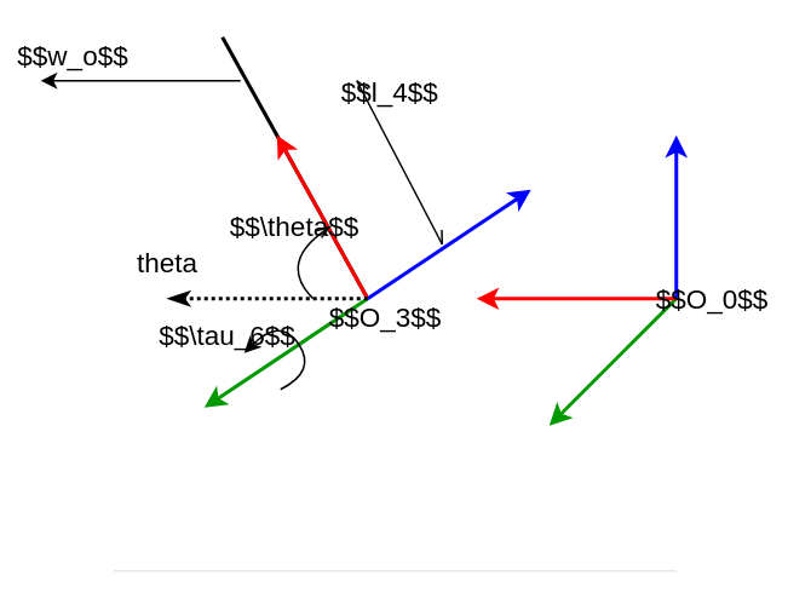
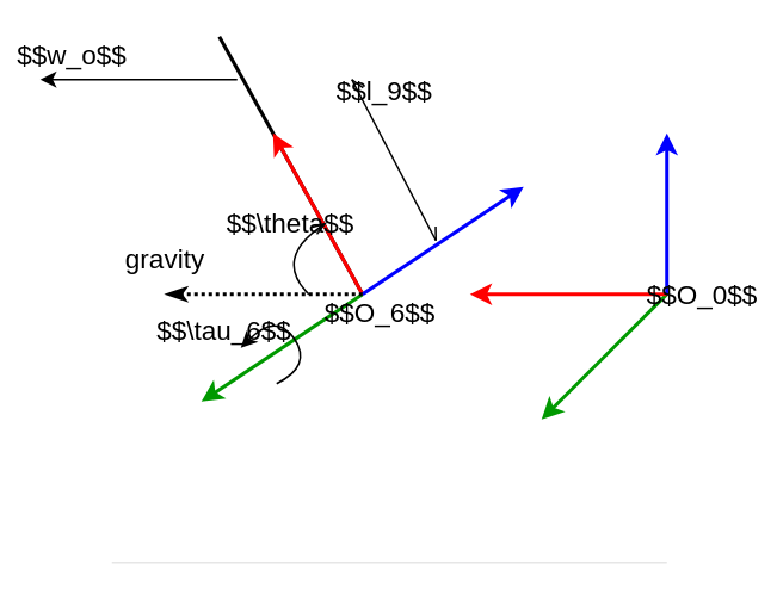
  <mxCell id="0" />
  <mxCell id="1" parent="0" />
  <mxCell id="2" value="" style="endArrow=none;html=1;strokeWidth=2;fontSize=15;exitX=0.25;exitY=0;exitDx=0;exitDy=0;" parent="1" source="12" edge="1"><mxGeometry width="50" height="50" relative="1" as="geometry"><mxPoint x="212" y="174" as="sourcePoint" /><mxPoint x="122" y="20" as="targetPoint" /></mxGeometry></mxCell>
  <mxCell id="3" value="" style="endArrow=classic;html=1;strokeWidth=2;strokeColor=#009900;" parent="1" edge="1"><mxGeometry width="50" height="50" relative="1" as="geometry"><mxPoint x="372" y="164" as="sourcePoint" /><mxPoint x="302" y="234" as="targetPoint" /></mxGeometry></mxCell>
  <mxCell id="4" value="" style="endArrow=classic;html=1;strokeWidth=2;strokeColor=#FF0000;" parent="1" edge="1"><mxGeometry width="50" height="50" relative="1" as="geometry"><mxPoint x="372" y="164" as="sourcePoint" /><mxPoint x="262" y="164" as="targetPoint" /></mxGeometry></mxCell>
  <mxCell id="5" value="" style="endArrow=classic;html=1;rounded=1;strokeWidth=2;strokeColor=#0000FF;" parent="1" edge="1"><mxGeometry width="50" height="50" relative="1" as="geometry"><mxPoint x="372" y="164" as="sourcePoint" /><mxPoint x="372" y="74" as="targetPoint" /></mxGeometry></mxCell>
  <mxCell id="6" value="" style="endArrow=classic;html=1;strokeWidth=2;strokeColor=#009900;" parent="1" edge="1"><mxGeometry width="50" height="50" relative="1" as="geometry"><mxPoint x="202" y="164" as="sourcePoint" /><mxPoint x="112" y="224" as="targetPoint" /></mxGeometry></mxCell>
  <mxCell id="7" value="" style="endArrow=classic;html=1;strokeWidth=2;strokeColor=#FF0000;" parent="1" edge="1"><mxGeometry width="50" height="50" relative="1" as="geometry"><mxPoint x="202" y="164" as="sourcePoint" /><mxPoint x="152" y="74" as="targetPoint" /></mxGeometry></mxCell>
  <mxCell id="8" value="" style="endArrow=classic;html=1;rounded=1;strokeWidth=2;strokeColor=#0000FF;" parent="1" edge="1"><mxGeometry width="50" height="50" relative="1" as="geometry"><mxPoint x="202" y="164" as="sourcePoint" /><mxPoint x="292" y="104" as="targetPoint" /></mxGeometry></mxCell>
  <mxCell id="9" value="" style="endArrow=classicThin;dashed=1;html=1;dashPattern=1 1;strokeWidth=2;startArrow=none;startFill=0;endFill=1;" parent="1" edge="1"><mxGeometry width="50" height="50" relative="1" as="geometry"><mxPoint x="202" y="164" as="sourcePoint" /><mxPoint x="92" y="164" as="targetPoint" /></mxGeometry></mxCell>
- <mxCell id="10" value="theta " style="text;html=1;strokeColor=none;fillColor=none;align=center;verticalAlign=middle;whiteSpace=wrap;rounded=0;fontSize=15;" parent="1" vertex="1"><mxGeometry x="72" y="134" width="40" height="20" as="geometry" /></mxCell>
+ <mxCell id="10" value="gravity " style="text;html=1;strokeColor=none;fillColor=none;align=center;verticalAlign=middle;whiteSpace=wrap;rounded=0;fontSize=15;" parent="1" vertex="1"><mxGeometry x="72" y="134" width="40" height="20" as="geometry" /></mxCell>
  <mxCell id="11" value="" style="curved=1;endArrow=openThin;html=1;strokeWidth=1;fontSize=15;endFill=0;" parent="1" edge="1"><mxGeometry width="50" height="50" relative="1" as="geometry"><mxPoint x="172" y="164" as="sourcePoint" /><mxPoint x="182" y="124" as="targetPoint" /><Array as="points"><mxPoint x="152" y="144" /></Array></mxGeometry></mxCell>
- <mxCell id="12" value="$$O_3$$" style="text;html=1;strokeColor=none;fillColor=none;align=center;verticalAlign=middle;whiteSpace=wrap;rounded=0;fontSize=15;" parent="1" vertex="1"><mxGeometry x="192" y="164" width="40" height="20" as="geometry" /></mxCell>
+ <mxCell id="12" value="$$O_6$$" style="text;html=1;strokeColor=none;fillColor=none;align=center;verticalAlign=middle;whiteSpace=wrap;rounded=0;fontSize=15;" parent="1" vertex="1"><mxGeometry x="192" y="164" width="40" height="20" as="geometry" /></mxCell>
  <mxCell id="13" value="$$O_0$$" style="text;html=1;strokeColor=none;fillColor=none;align=center;verticalAlign=middle;whiteSpace=wrap;rounded=0;fontSize=15;" parent="1" vertex="1"><mxGeometry x="372" y="154" width="40" height="20" as="geometry" /></mxCell>
  <mxCell id="14" value="$$\theta$$" style="text;html=1;strokeColor=none;fillColor=none;align=center;verticalAlign=middle;whiteSpace=wrap;rounded=0;fontSize=15;" parent="1" vertex="1"><mxGeometry x="142" y="114" width="40" height="20" as="geometry" /></mxCell>
  <mxCell id="15" value="" style="endArrow=classic;html=1;strokeColor=#000000;strokeWidth=1;fontSize=15;" parent="1" edge="1"><mxGeometry width="50" height="50" relative="1" as="geometry"><mxPoint x="132" y="44" as="sourcePoint" /><mxPoint x="22" y="44" as="targetPoint" /></mxGeometry></mxCell>
  <mxCell id="16" value="" style="curved=1;endArrow=classic;html=1;strokeColor=#000000;strokeWidth=1;fontSize=15;" parent="1" edge="1"><mxGeometry width="50" height="50" relative="1" as="geometry"><mxPoint x="154" y="214" as="sourcePoint" /><mxPoint x="134" y="194" as="targetPoint" /><Array as="points"><mxPoint x="174" y="204" /><mxPoint x="154" y="174" /></Array></mxGeometry></mxCell>
  <mxCell id="17" value="$$w_o$$" style="text;html=1;strokeColor=none;fillColor=none;align=center;verticalAlign=middle;whiteSpace=wrap;rounded=0;fontSize=15;" parent="1" vertex="1"><mxGeometry x="20" y="20" width="40" height="20" as="geometry" /></mxCell>
  <mxCell id="18" value="$$\tau_6$$" style="text;html=1;strokeColor=none;fillColor=none;align=center;verticalAlign=middle;whiteSpace=wrap;rounded=0;fontSize=15;" parent="1" vertex="1"><mxGeometry x="105" y="174" width="40" height="20" as="geometry" /></mxCell>
  <mxCell id="19" value="" style="endArrow=openAsync;startArrow=openAsync;html=1;fontSize=15;endFill=0;startFill=0;" parent="1" edge="1"><mxGeometry width="50" height="50" relative="1" as="geometry"><mxPoint x="196" y="44" as="sourcePoint" /><mxPoint x="243" y="134" as="targetPoint" /></mxGeometry></mxCell>
- <mxCell id="20" value="$$l_4$$" style="text;html=1;strokeColor=none;fillColor=none;align=center;verticalAlign=middle;whiteSpace=wrap;rounded=0;fontSize=15;" parent="1" vertex="1"><mxGeometry x="192" y="40" width="45" height="20" as="geometry" /></mxCell>
+ <mxCell id="20" value="$$l_9$$" style="text;html=1;strokeColor=none;fillColor=none;align=center;verticalAlign=middle;whiteSpace=wrap;rounded=0;fontSize=15;" parent="1" vertex="1"><mxGeometry x="192" y="40" width="45" height="20" as="geometry" /></mxCell>
  <mxCell id="21" value="" style="endArrow=none;html=1;fillColor=#f5f5f5;strokeColor=#E6E6E6;" edge="1" parent="1"><mxGeometry width="50" height="50" relative="1" as="geometry"><mxPoint x="62" y="314" as="sourcePoint" /><mxPoint x="372" y="314" as="targetPoint" /></mxGeometry></mxCell>
